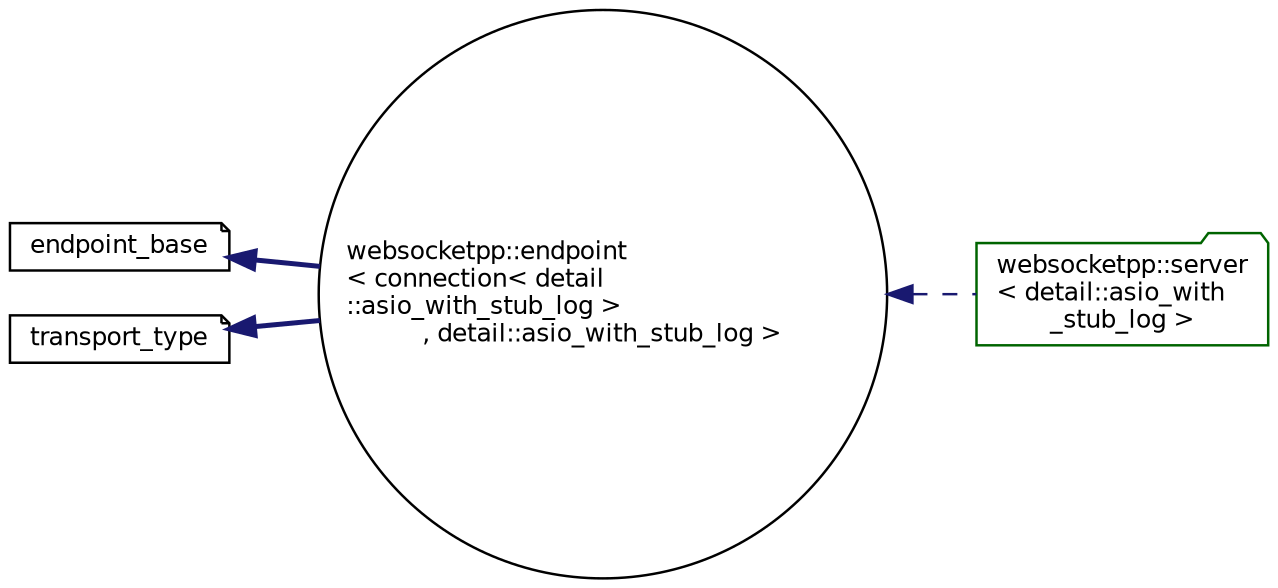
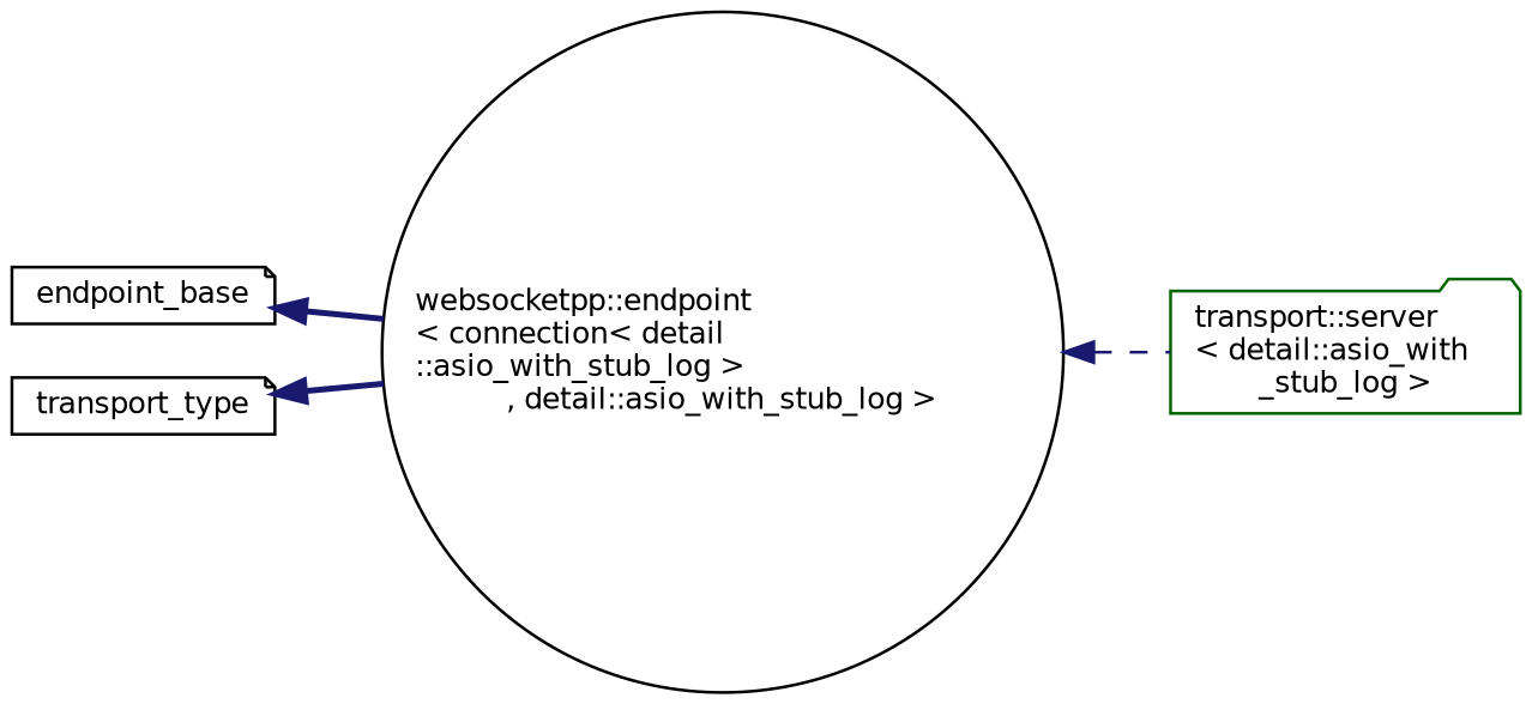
  digraph {
    rankdir=LR
    node [color=black fillcolor=white fontname=Helvetica fontsize=10 shape=note style=filled]
    edge [color=midnightblue dir=back fontname=Helvetica fontsize=10 labelfontname=Helvetica labelfontsize=10 style=bold]
    n1 [height=0.2 label=endpoint_base width=0.4]
    n2 [height=0.2 label="websocketpp::endpoint\l\< connection\< detail\l::asio_with_stub_log \>\l, detail::asio_with_stub_log \>" shape=circle width=0.4]
-   n3 [color=darkgreen height=0.2 label="websocketpp::server\l\< detail::asio_with\l_stub_log \>" shape=folder width=0.4]
+   n3 [color=darkgreen height=0.2 label="transport::server\l\< detail::asio_with\l_stub_log \>" shape=folder width=0.4]
    n4 [height=0.2 label=transport_type width=0.4]
    n1 -> n2
    n2 -> n3 [style=dashed]
    n4 -> n2
  }
